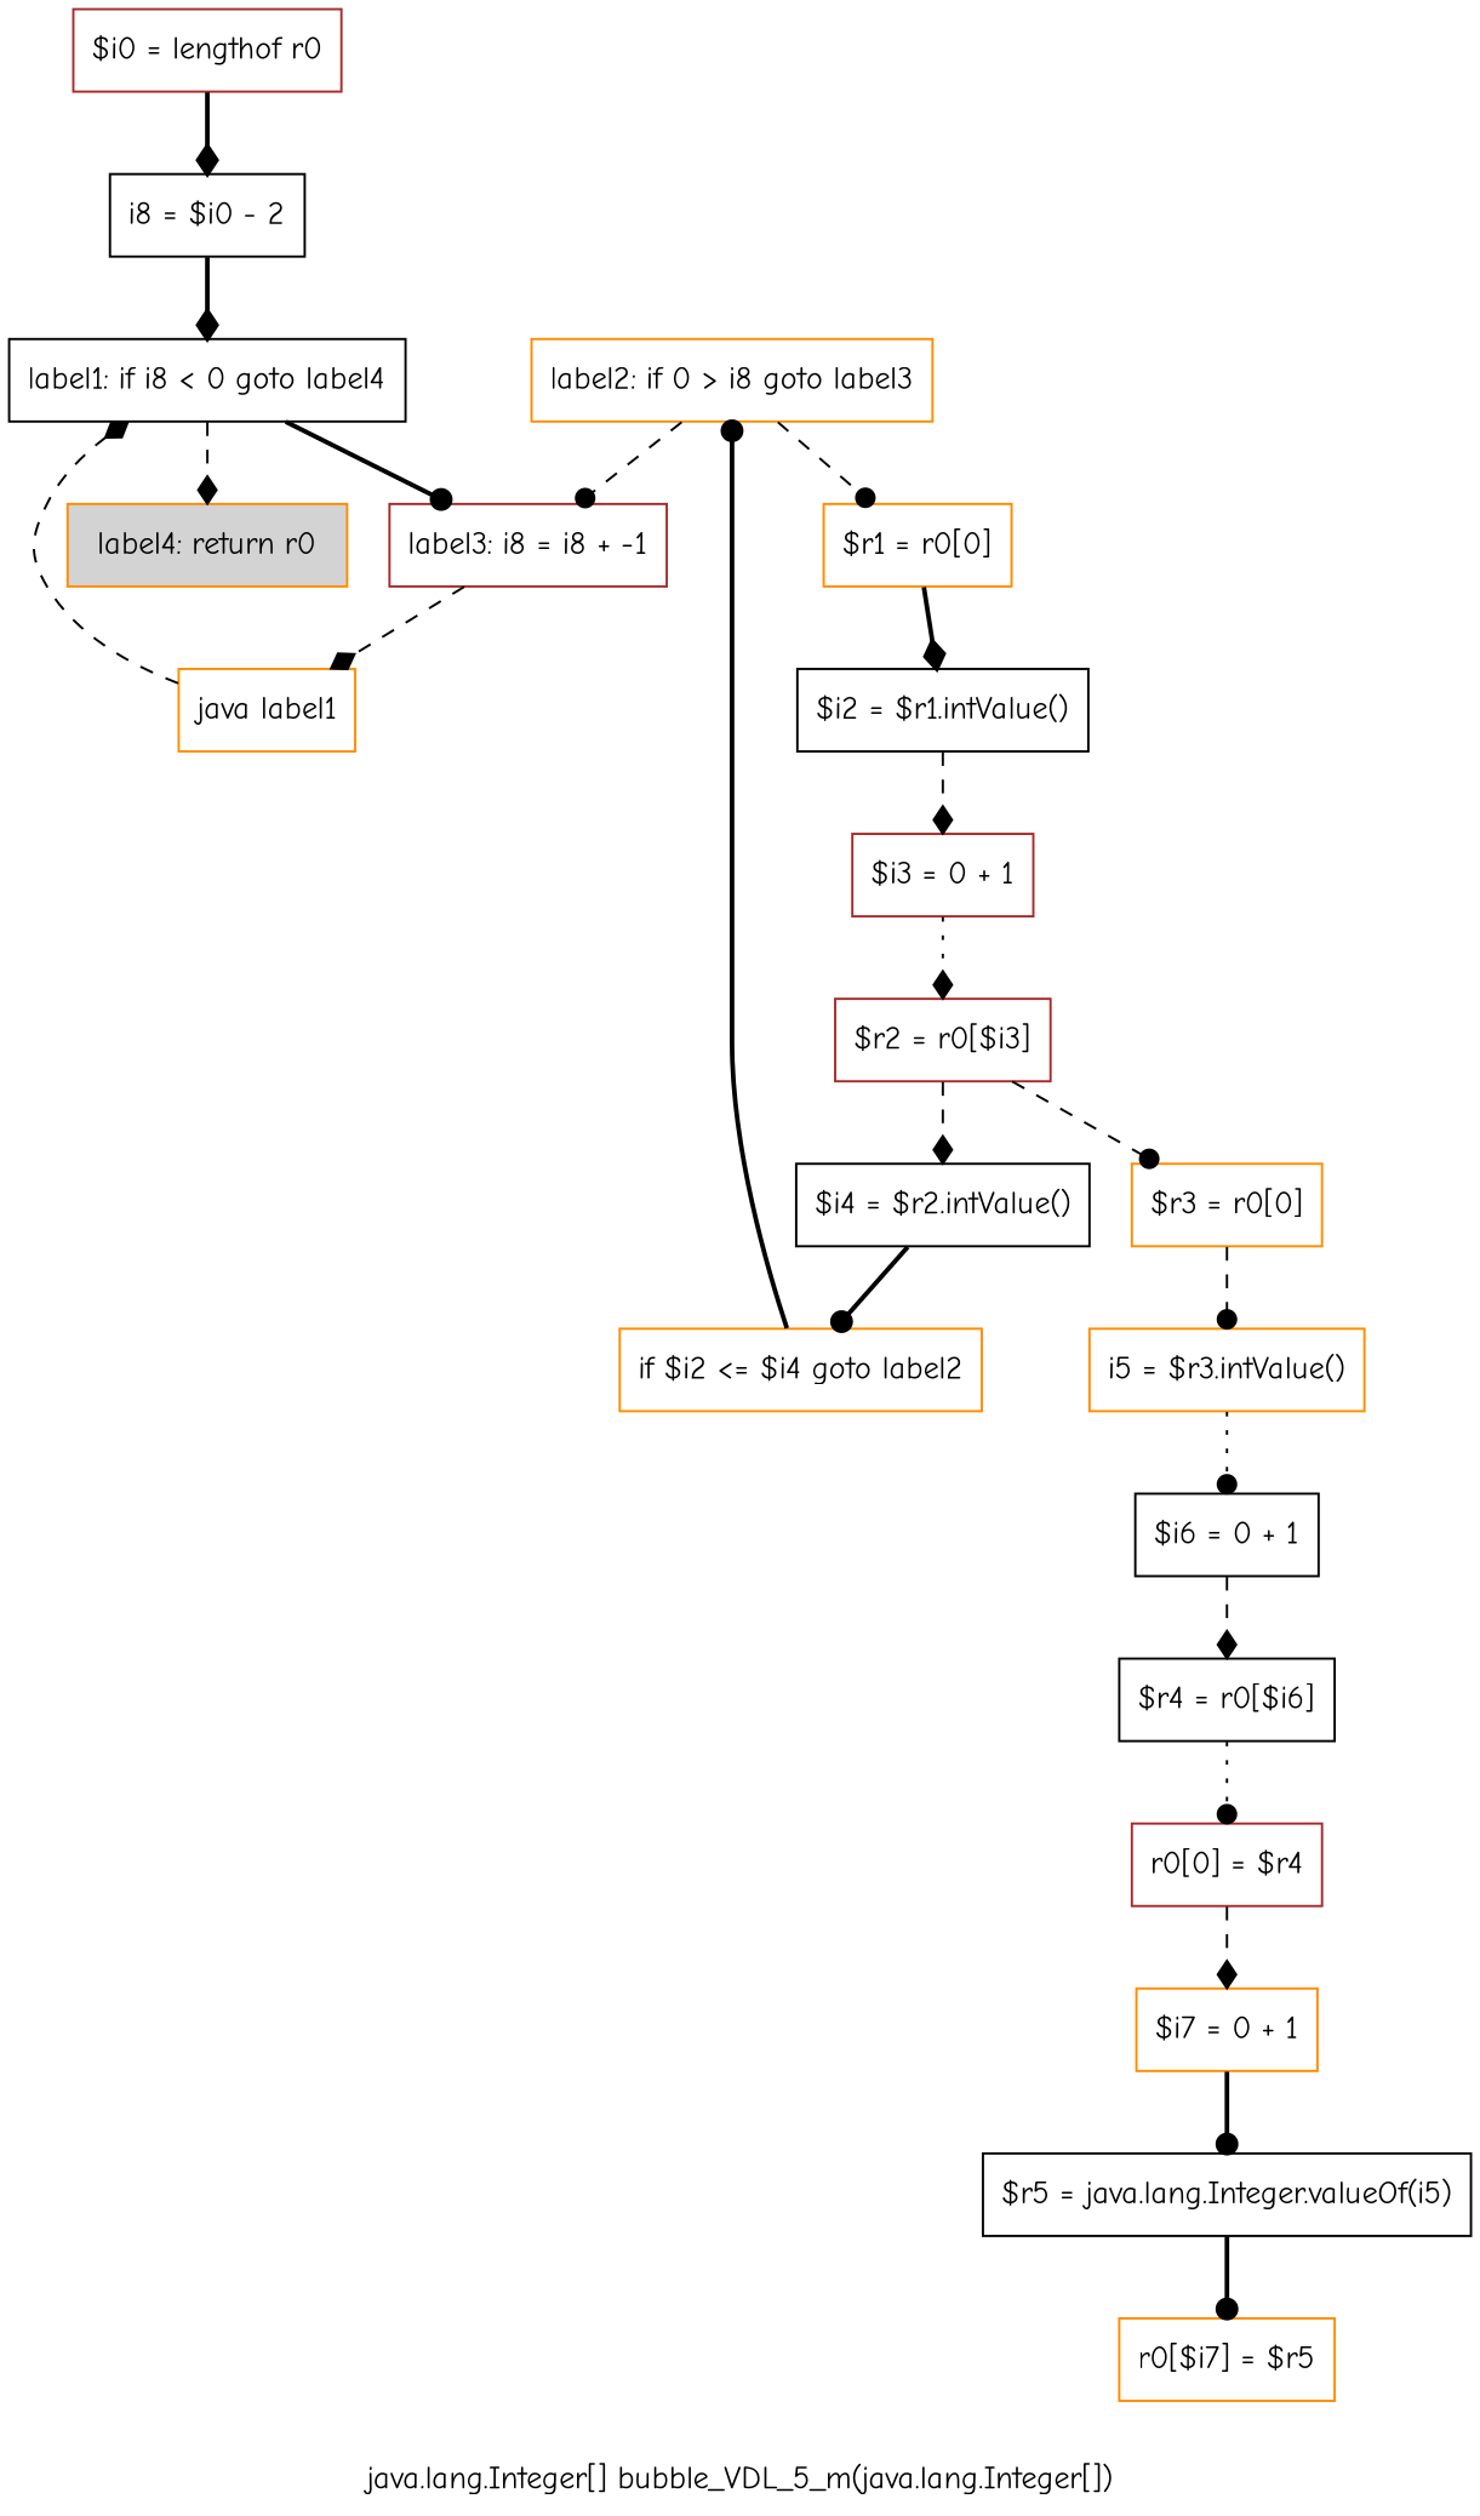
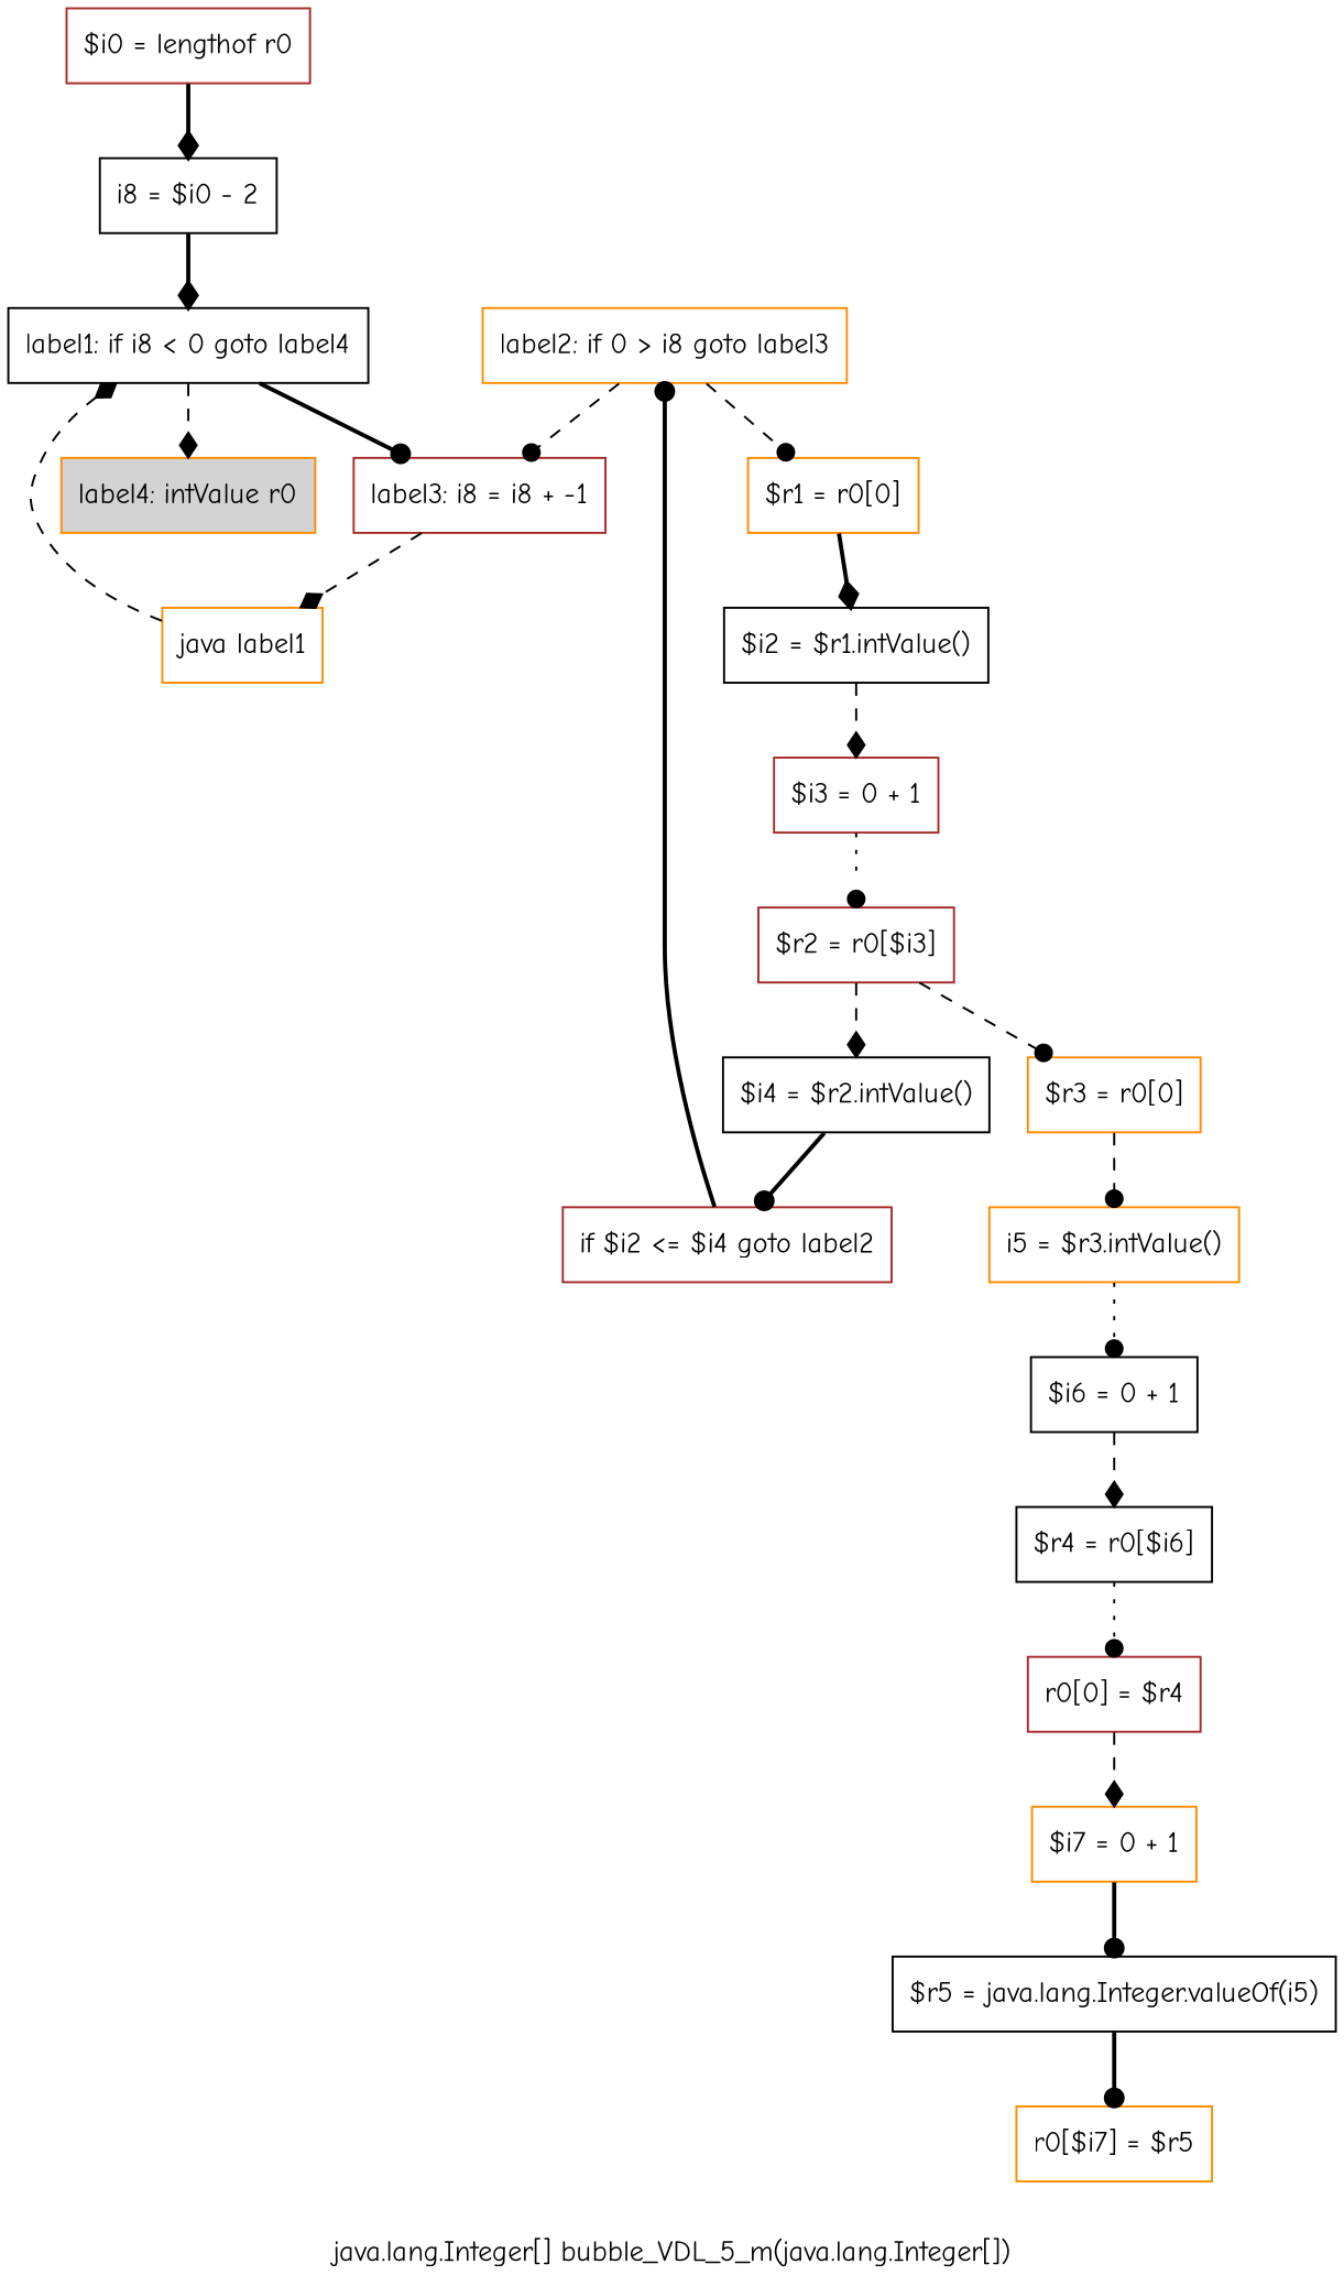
  digraph {
    fontname="Comic Neue"
    label="java.lang.Integer[] bubble_VDL_5_m(java.lang.Integer[])"
    node [color=darkorange fontname="Comic Neue" shape=box]
    edge [arrowhead=diamond fontname="Comic Neue" style=dashed]
    n1 [color=brown label="$i0 = lengthof r0"]
    n2 [color=black label="i8 = $i0 - 2"]
    n3 [color=black label="label1: if i8 < 0 goto label4"]
-   n4 [fillcolor=lightgray label="label4: return r0" style=filled]
+   n4 [fillcolor=lightgray label="label4: intValue r0" style=filled]
    n5 [color=brown label="label3: i8 = i8 + -1"]
    n6 [label="label2: if 0 > i8 goto label3"]
    n7 [label="$r1 = r0[0]"]
    n8 [color=black label="$i2 = $r1.intValue()"]
    n9 [label="java label1"]
    n10 [color=brown label="$i3 = 0 + 1"]
    n11 [color=brown label="$r2 = r0[$i3]"]
    n12 [color=black label="$i4 = $r2.intValue()"]
    n13 [label="$r3 = r0[0]"]
-   n14 [label="if $i2 <= $i4 goto label2"]
+   n14 [color=brown label="if $i2 <= $i4 goto label2"]
    n15 [label="i5 = $r3.intValue()"]
    n16 [color=black label="$i6 = 0 + 1"]
    n17 [color=black label="$r4 = r0[$i6]"]
    n18 [color=brown label="r0[0] = $r4"]
    n19 [label="$i7 = 0 + 1"]
    n20 [color=black label="$r5 = java.lang.Integer.valueOf(i5)"]
    n21 [label="r0[$i7] = $r5"]
    n1 -> n2 [style=bold]
    n2 -> n3 [style=bold]
    n3 -> n4
    n3 -> n5 [arrowhead=dot style=bold]
    n5 -> n9
    n6 -> n5 [arrowhead=dot]
    n6 -> n7 [arrowhead=dot]
    n7 -> n8 [style=bold]
    n8 -> n10
    n9 -> n3
-   n10 -> n11 [style=dotted]
+   n10 -> n11 [arrowhead=dot style=dotted]
    n11 -> n12
    n11 -> n13 [arrowhead=dot]
    n12 -> n14 [arrowhead=dot style=bold]
    n13 -> n15 [arrowhead=dot]
    n14 -> n6 [arrowhead=dot style=bold]
    n15 -> n16 [arrowhead=dot style=dotted]
    n16 -> n17
    n17 -> n18 [arrowhead=dot style=dotted]
    n18 -> n19
    n19 -> n20 [arrowhead=dot style=bold]
    n20 -> n21 [arrowhead=dot style=bold]
  }
